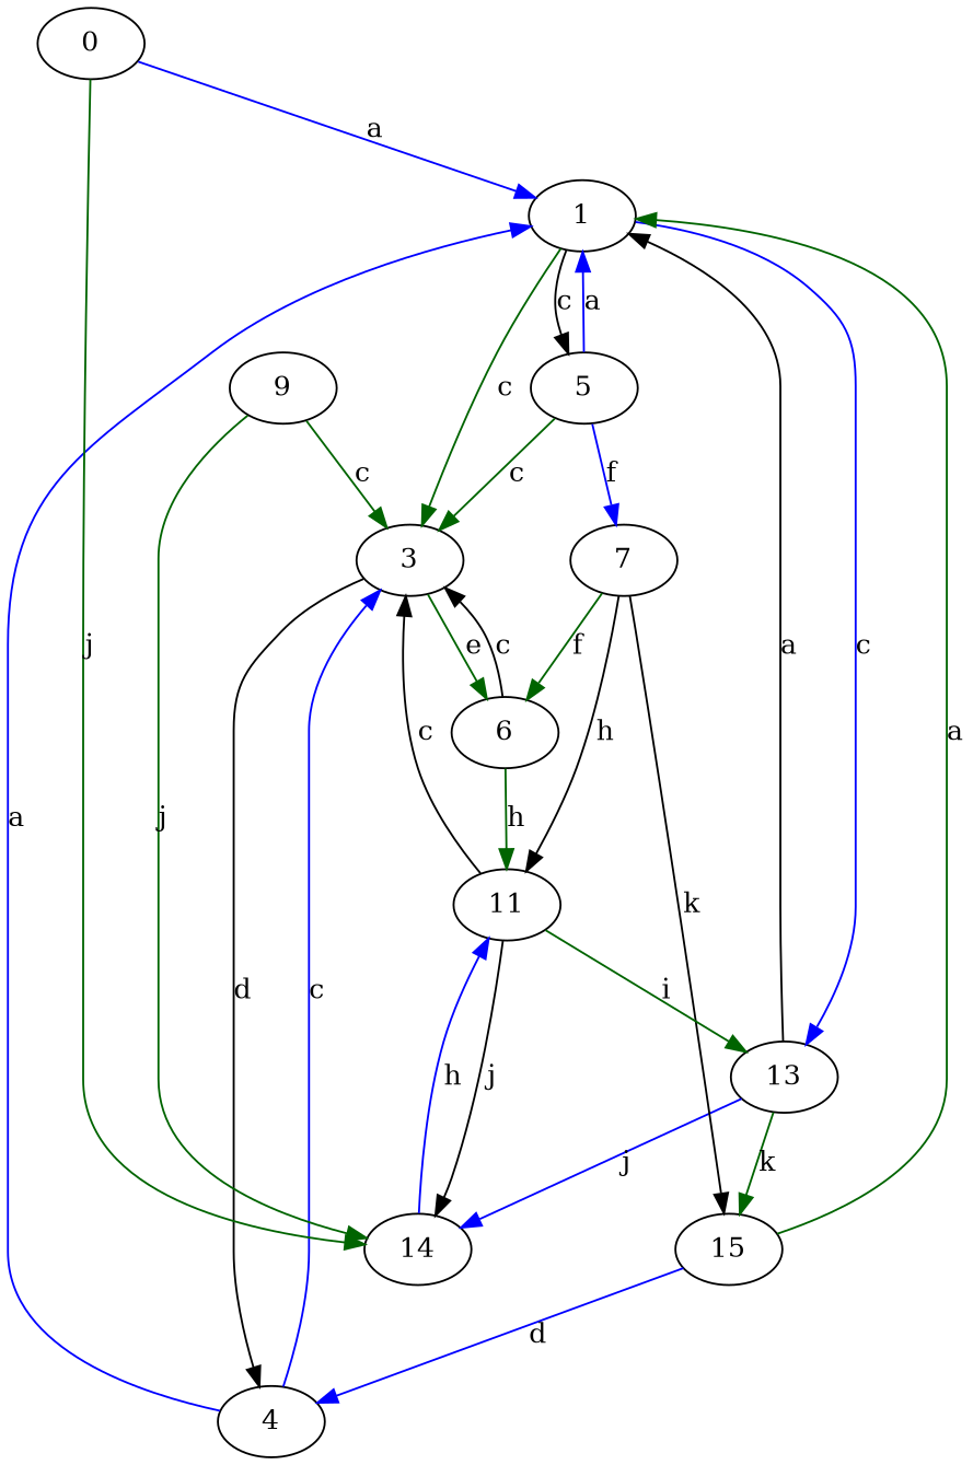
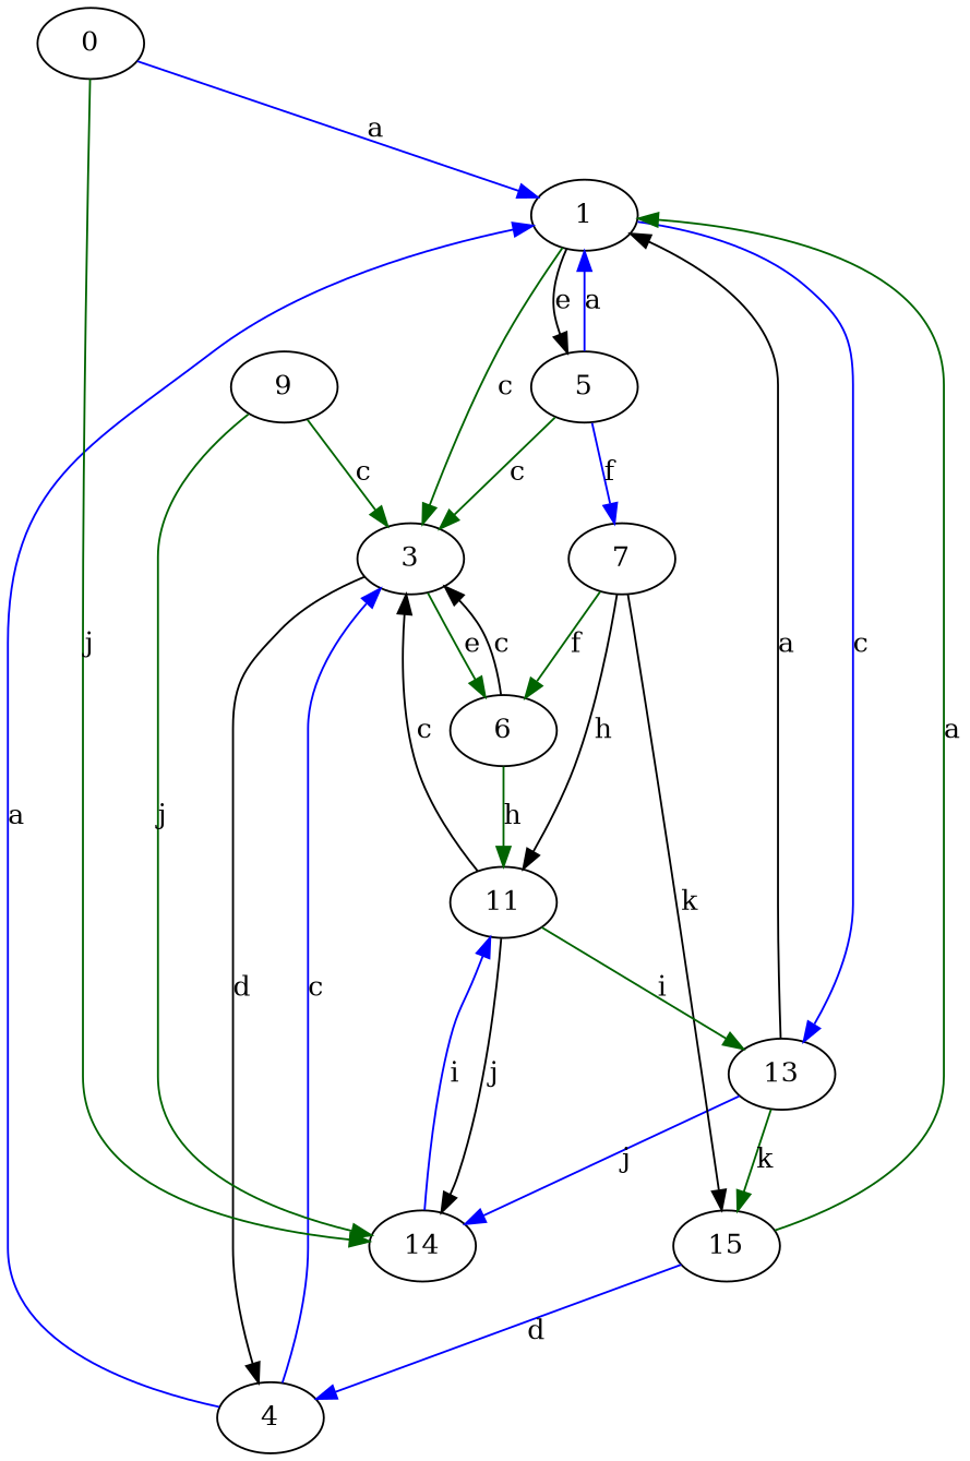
  strict digraph {
    edge [color=darkgreen]
    1
    3
    5
    13
    4
    6
    7
    15
    14
    9
    11
    0
    1 -> 3 [label=c]
-   1 -> 5 [color=black label=c]
+   1 -> 5 [color=black label=e]
    1 -> 13 [color=blue label=c]
    3 -> 4 [color=black label=d]
    3 -> 6 [label=e]
    5 -> 1 [color=blue label=a]
    5 -> 3 [label=c]
    5 -> 7 [color=blue label=f]
    13 -> 1 [color=black label=a]
    13 -> 15 [label=k]
    13 -> 14 [color=blue label=j]
    4 -> 1 [color=blue label=a]
    4 -> 3 [color=blue label=c]
    6 -> 3 [color=black label=c]
    6 -> 11 [label=h]
    7 -> 6 [label=f]
    7 -> 15 [color=black label=k]
    7 -> 11 [color=black label=h]
    15 -> 1 [label=a]
    15 -> 4 [color=blue label=d]
-   14 -> 11 [color=blue label=h]
+   14 -> 11 [color=blue label=i]
    9 -> 3 [label=c]
    9 -> 14 [label=j]
    11 -> 3 [color=black label=c]
    11 -> 13 [label=i]
    11 -> 14 [color=black label=j]
    0 -> 1 [color=blue label=a]
    0 -> 14 [label=j]
  }
